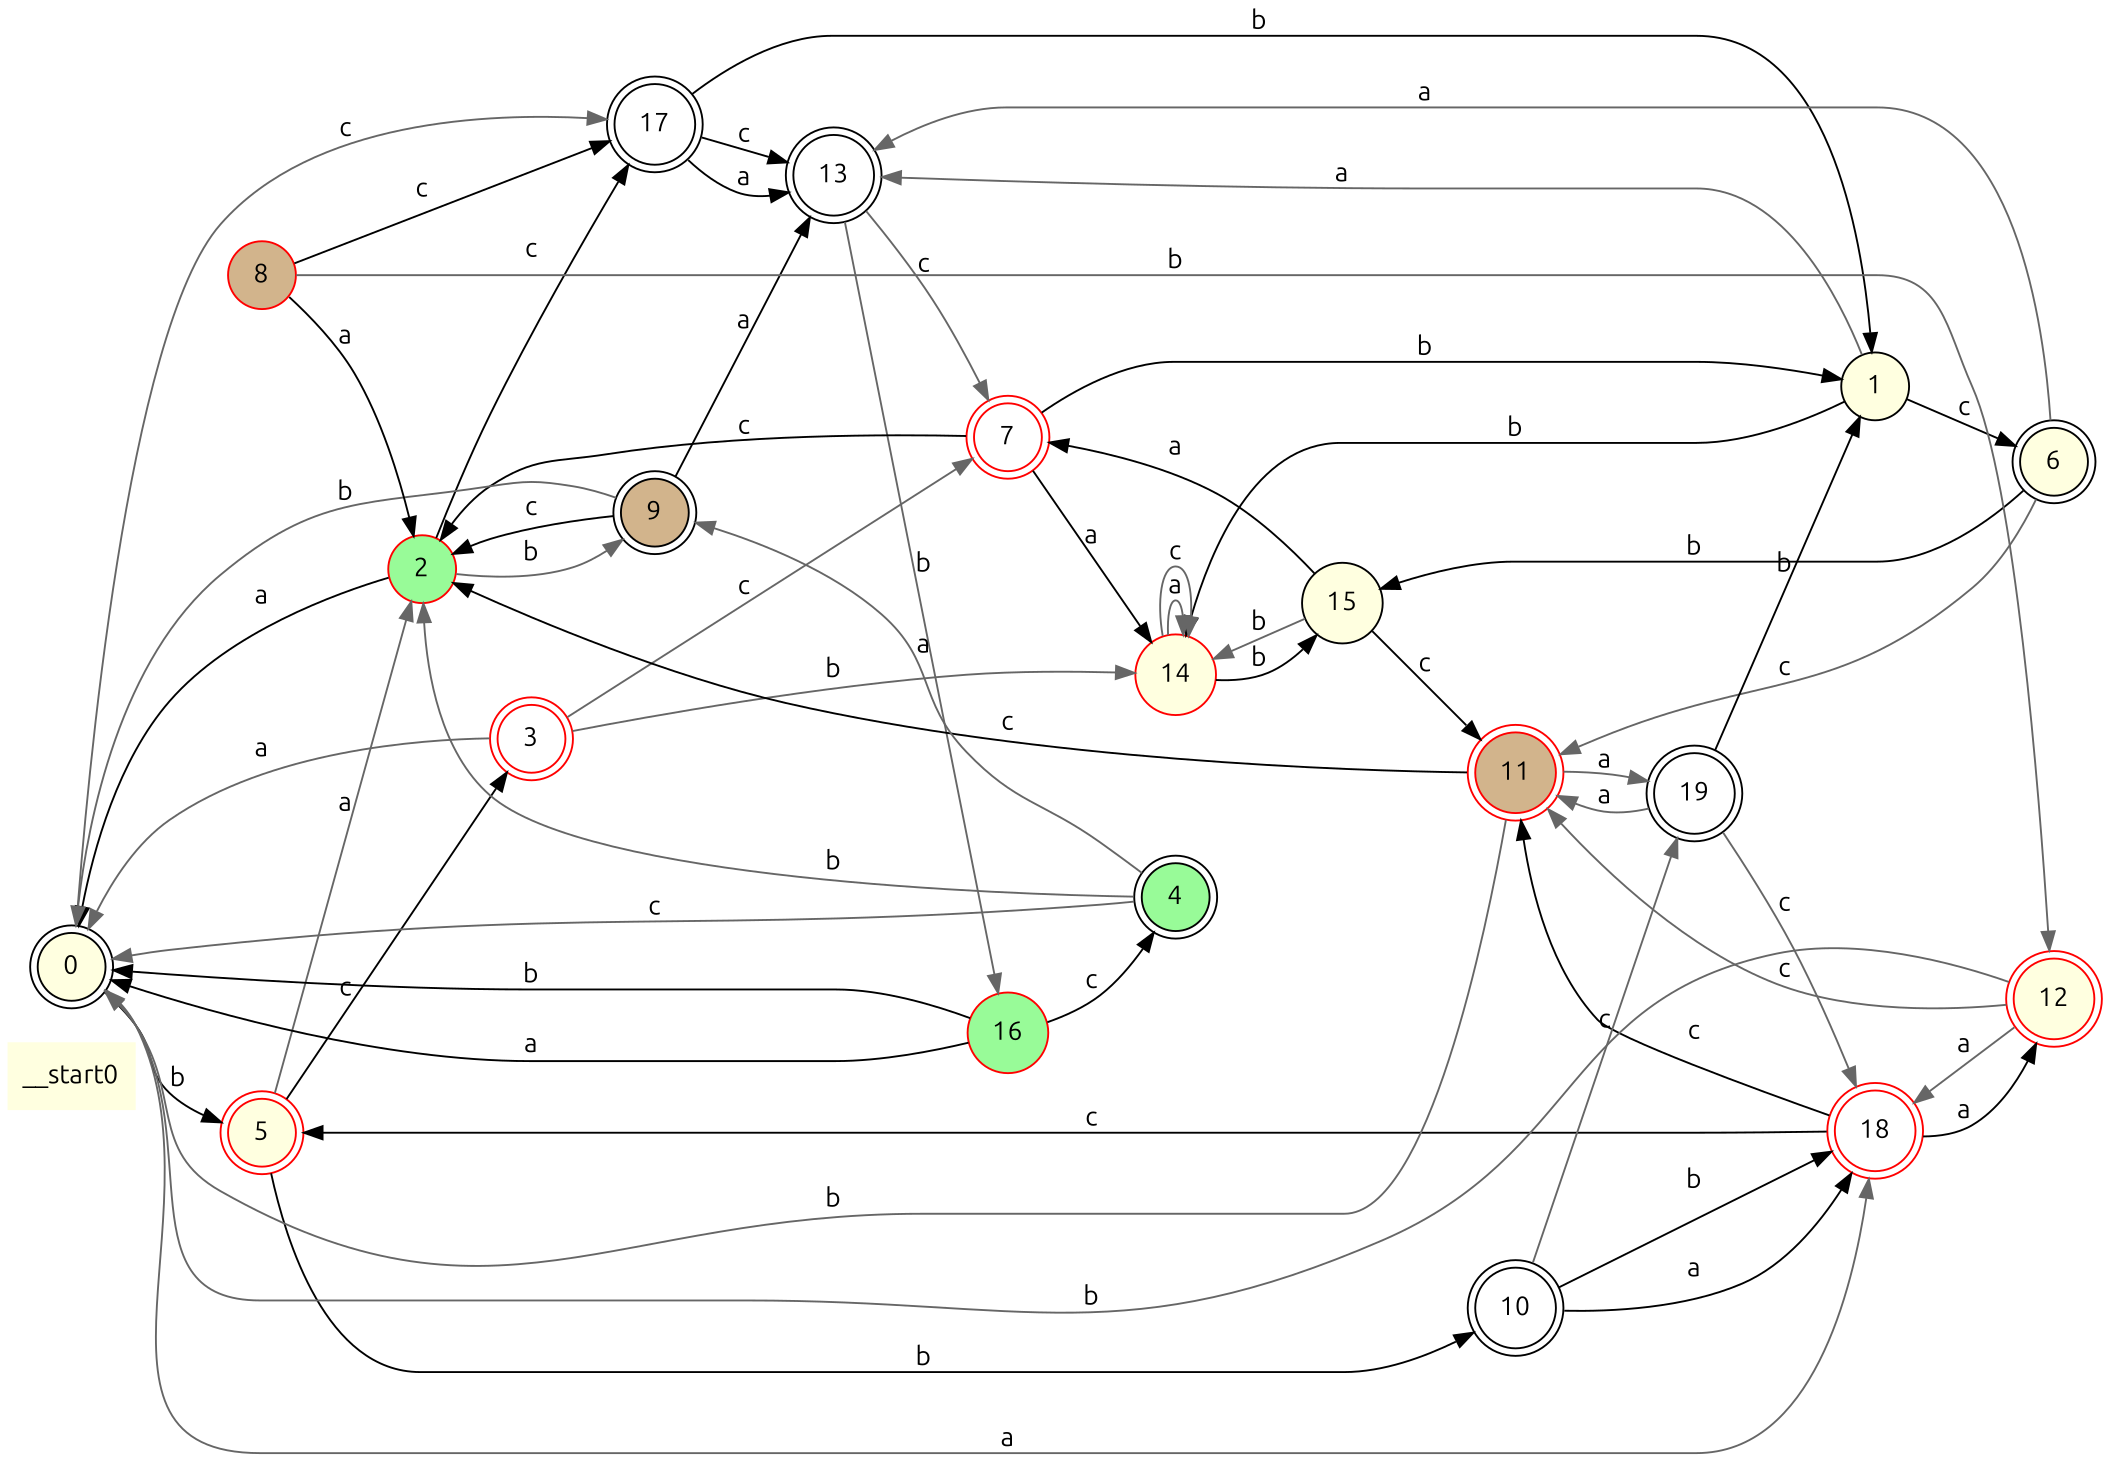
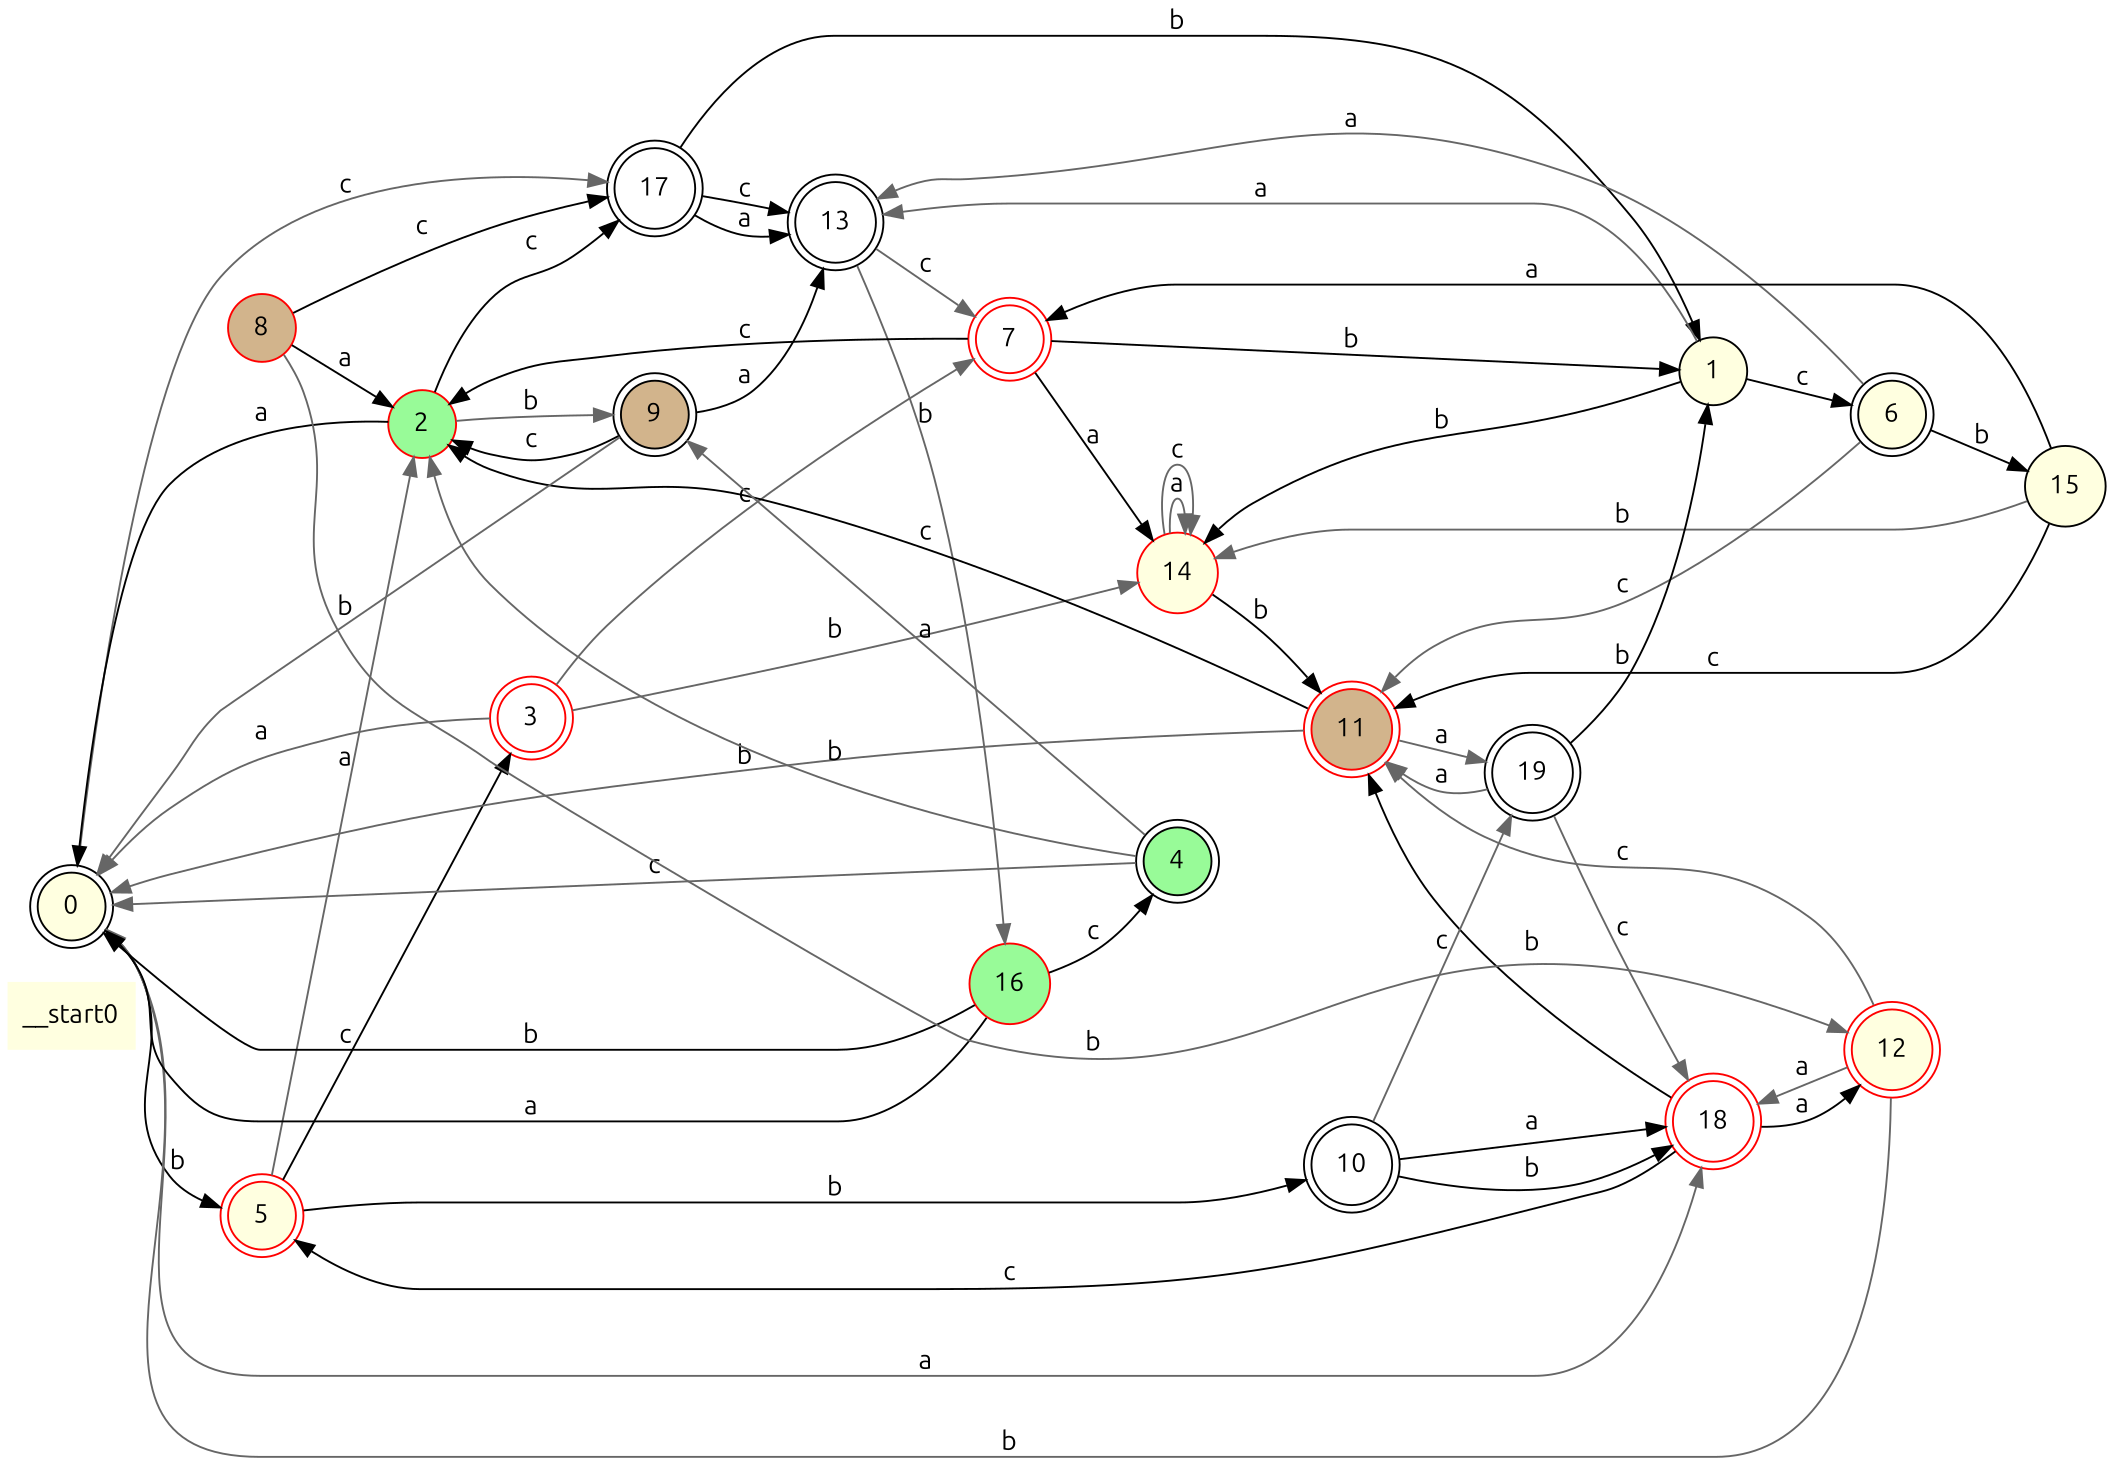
  digraph {
    fontname=Ubuntu
    rankdir=LR
    node [color=red fillcolor=lightyellow fontname=Ubuntu shape=doublecircle style="rounded,filled"]
    edge [color=black fontname=Ubuntu]
    __start0 [shape=none style=filled]
    n2 [color=black label=0]
    n3 [label=5]
    n4 [color=black fillcolor=white label=17]
    n5 [fillcolor=white label=18]
    n6 [fillcolor=palegreen label=2 shape=circle]
    n7 [fillcolor=white label=3]
    n8 [color=black fillcolor=white label=10]
    n9 [color=black label=1 shape=circle style=filled]
    n10 [color=black fillcolor=white label=13]
    n11 [fillcolor=tan label=11]
    n12 [label=12]
    n13 [color=black label=6]
    n14 [label=14 shape=circle style=filled]
    n15 [color=black label=15 shape=circle style=filled]
    n16 [fillcolor=white label=7]
    n17 [fillcolor=palegreen label=16 shape=circle style=filled]
    n18 [color=black fillcolor=tan label=9]
    n19 [color=black fillcolor=palegreen label=4]
    n20 [color=black fillcolor=white label=19]
    n21 [fillcolor=tan label=8 shape=circle style=filled]
    n2 -> n3 [label=b]
    n2 -> n4 [color=gray40 label=c]
    n2 -> n5 [color=gray40 label=a]
    n3 -> n6 [color=gray40 label=a]
    n3 -> n7 [label=c]
    n3 -> n8 [label=b]
    n4 -> n9 [label=b]
    n4 -> n10 [label=a]
    n4 -> n10 [label=c]
    n5 -> n3 [label=c]
-   n5 -> n11 [label=c]
+   n5 -> n11 [label=b]
    n5 -> n12 [label=a]
    n6 -> n2 [label=a]
    n6 -> n4 [label=c]
    n6 -> n18 [color=gray40 label=b]
    n7 -> n2 [color=gray40 label=a]
    n7 -> n14 [color=gray40 label=b]
    n7 -> n16 [color=gray40 label=c]
    n8 -> n5 [label=a]
    n8 -> n5 [label=b]
    n8 -> n20 [color=gray40 label=c]
    n9 -> n10 [color=gray40 label=a]
    n9 -> n13 [label=c]
    n9 -> n14 [label=b]
    n10 -> n16 [color=gray40 label=c]
    n10 -> n17 [color=gray40 label=b]
    n11 -> n2 [color=gray40 label=b]
    n11 -> n6 [label=c]
    n11 -> n20 [color=gray40 label=a]
    n12 -> n2 [color=gray40 label=b]
    n12 -> n5 [color=gray40 label=a]
    n12 -> n11 [color=gray40 label=c]
    n13 -> n10 [color=gray40 label=a]
    n13 -> n11 [color=gray40 label=c]
    n13 -> n15 [label=b]
    n14 -> n14 [color=gray40 label=a]
    n14 -> n14 [color=gray40 label=c]
-   n14 -> n15 [label=b]
+   n14 -> n11 [label=b]
    n15 -> n11 [label=c]
    n15 -> n14 [color=gray40 label=b]
    n15 -> n16 [label=a]
    n16 -> n6 [label=c]
    n16 -> n9 [label=b]
    n16 -> n14 [label=a]
    n17 -> n2 [label=a]
    n17 -> n2 [label=b]
    n17 -> n19 [label=c]
    n18 -> n2 [color=gray40 label=b]
    n18 -> n6 [label=c]
    n18 -> n10 [label=a]
    n19 -> n2 [color=gray40 label=c]
    n19 -> n6 [color=gray40 label=b]
    n19 -> n18 [color=gray40 label=a]
    n20 -> n5 [color=gray40 label=c]
    n20 -> n9 [label=b]
    n20 -> n11 [color=gray40 label=a]
    n21 -> n4 [label=c]
    n21 -> n6 [label=a]
    n21 -> n12 [color=gray40 label=b]
  }
